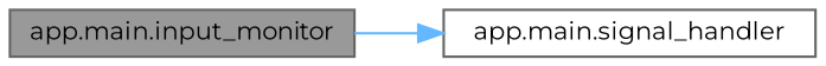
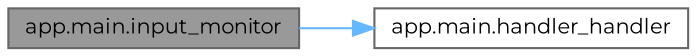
  digraph {
    rankdir=LR
    fontname=Montserrat
    node [fontname=Montserrat fontsize=10 shape=box style=filled]
    n1 [color=gray40 fillcolor=grey60 fontcolor=black height=0.2 label="app.main.input_monitor" width=0.4]
-   n2 [color=grey40 fillcolor=white height=0.2 label="app.main.signal_handler" width=0.4]
+   n2 [color=grey40 fillcolor=white height=0.2 label="app.main.handler_handler" width=0.4]
    n1 -> n2 [color=steelblue1 fontname=Montserrat fontsize=10 labelfontname=Helvetica labelfontsize=10 style=solid]
  }
